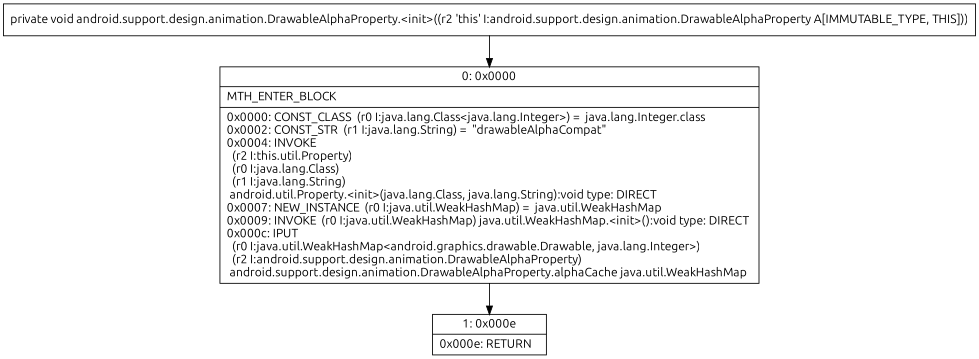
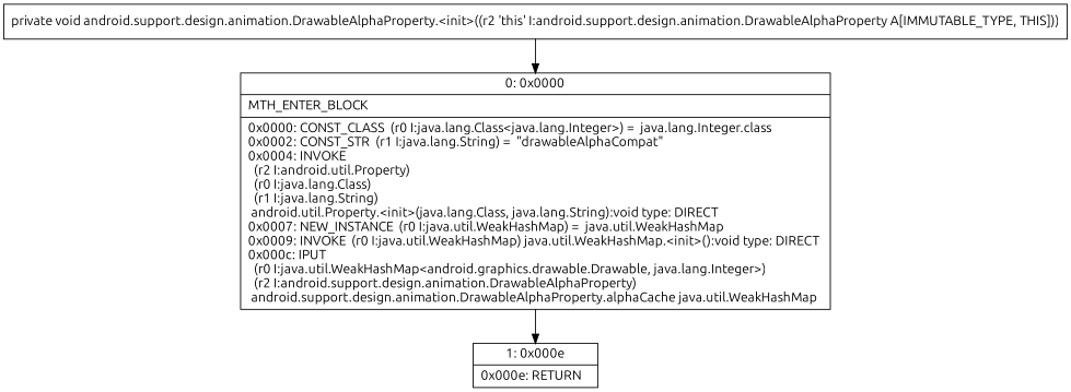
  digraph {
    fontname=Ubuntu
    node [shape=record fontname=Ubuntu]
    edge [fontname=Ubuntu]
-   n1 [label="{0\:\ 0x0000|MTH_ENTER_BLOCK\l|0x0000: CONST_CLASS  (r0 I:java.lang.Class\<java.lang.Integer\>) =  java.lang.Integer.class \l0x0002: CONST_STR  (r1 I:java.lang.String) =  \"drawableAlphaCompat\" \l0x0004: INVOKE  \l  (r2 I:this.util.Property)\l  (r0 I:java.lang.Class)\l  (r1 I:java.lang.String)\l android.util.Property.\<init\>(java.lang.Class, java.lang.String):void type: DIRECT \l0x0007: NEW_INSTANCE  (r0 I:java.util.WeakHashMap) =  java.util.WeakHashMap \l0x0009: INVOKE  (r0 I:java.util.WeakHashMap) java.util.WeakHashMap.\<init\>():void type: DIRECT \l0x000c: IPUT  \l  (r0 I:java.util.WeakHashMap\<android.graphics.drawable.Drawable, java.lang.Integer\>)\l  (r2 I:android.support.design.animation.DrawableAlphaProperty)\l android.support.design.animation.DrawableAlphaProperty.alphaCache java.util.WeakHashMap \l}"]
+   n1 [label="{0\:\ 0x0000|MTH_ENTER_BLOCK\l|0x0000: CONST_CLASS  (r0 I:java.lang.Class\<java.lang.Integer\>) =  java.lang.Integer.class \l0x0002: CONST_STR  (r1 I:java.lang.String) =  \"drawableAlphaCompat\" \l0x0004: INVOKE  \l  (r2 I:android.util.Property)\l  (r0 I:java.lang.Class)\l  (r1 I:java.lang.String)\l android.util.Property.\<init\>(java.lang.Class, java.lang.String):void type: DIRECT \l0x0007: NEW_INSTANCE  (r0 I:java.util.WeakHashMap) =  java.util.WeakHashMap \l0x0009: INVOKE  (r0 I:java.util.WeakHashMap) java.util.WeakHashMap.\<init\>():void type: DIRECT \l0x000c: IPUT  \l  (r0 I:java.util.WeakHashMap\<android.graphics.drawable.Drawable, java.lang.Integer\>)\l  (r2 I:android.support.design.animation.DrawableAlphaProperty)\l android.support.design.animation.DrawableAlphaProperty.alphaCache java.util.WeakHashMap \l}"]
    n2 [label="{1\:\ 0x000e|0x000e: RETURN   \l}"]
    n3 [label="{private void android.support.design.animation.DrawableAlphaProperty.\<init\>((r2 'this' I:android.support.design.animation.DrawableAlphaProperty A[IMMUTABLE_TYPE, THIS])) }"]
    n1 -> n2
    n3 -> n1
  }
